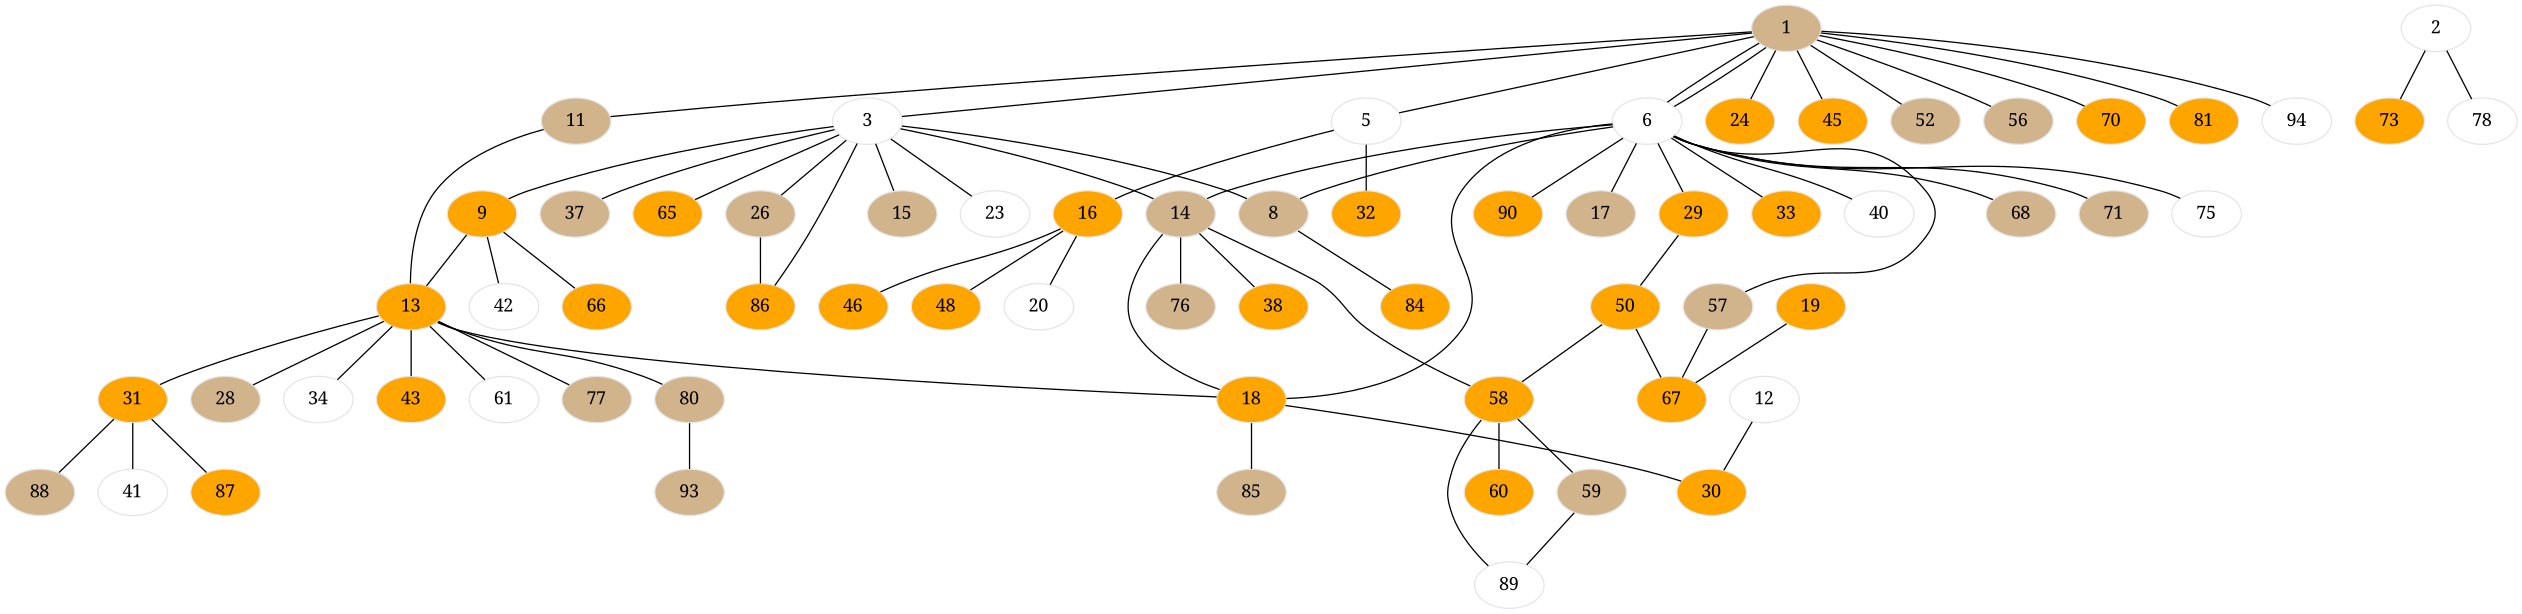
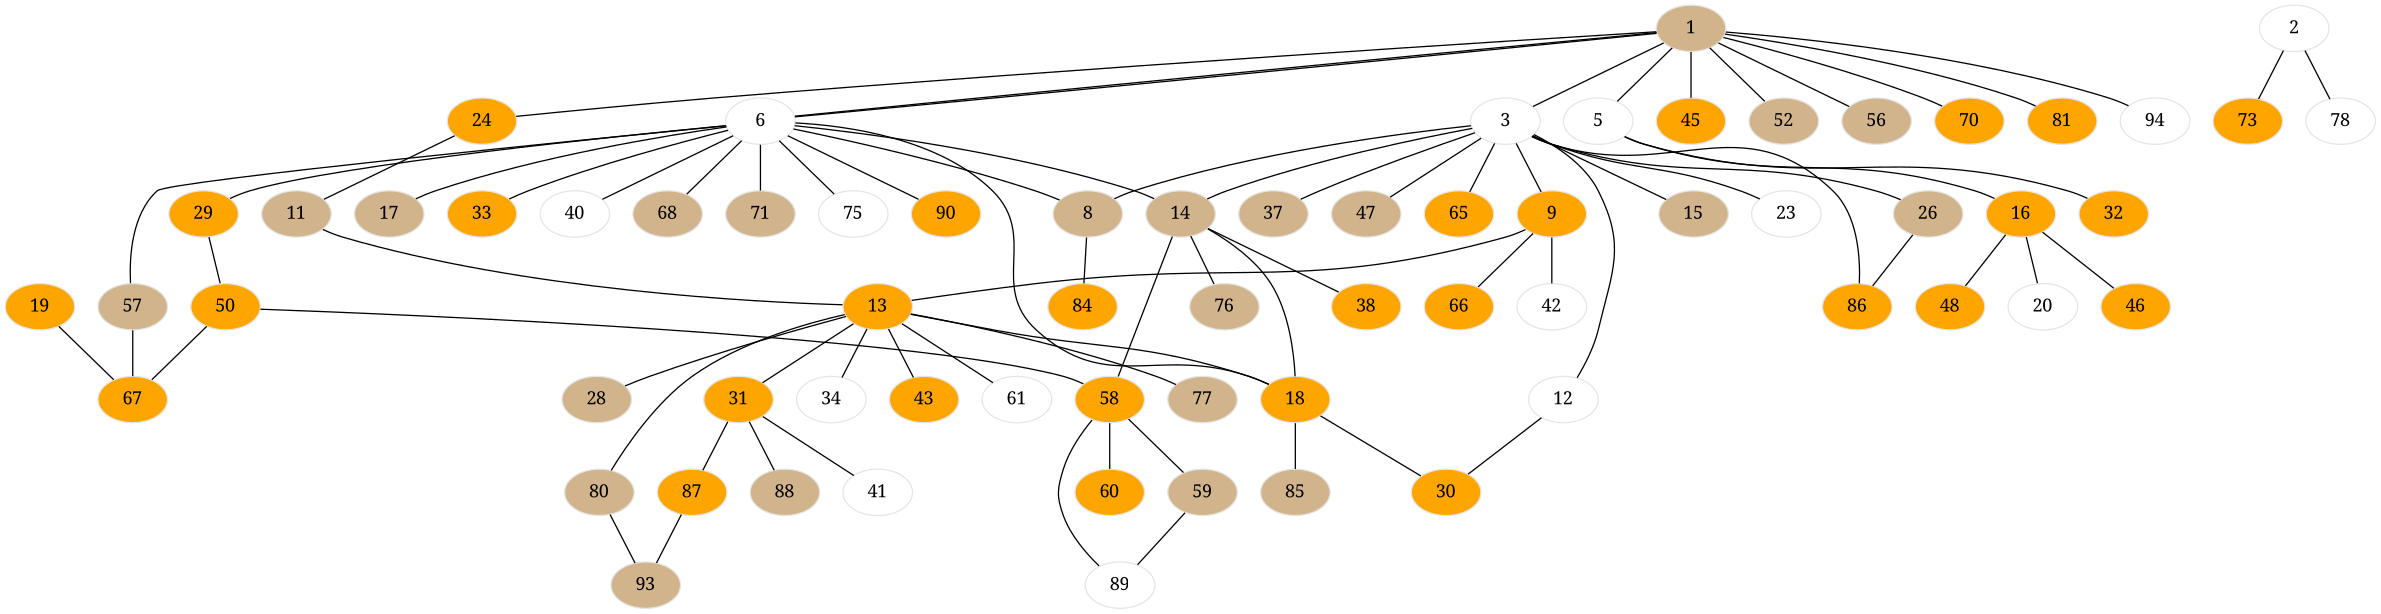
  graph {
    fontname="Noto Serif"
    node [color=gray90 fillcolor=orange fontname="Noto Serif" style=filled]
    edge [fontname="Noto Serif"]
    1 [fillcolor=tan super="+44"]
    3 [fillcolor=white super="+4"]
    5 [fillcolor=white super="+22"]
    6 [fillcolor=white super="+21"]
    11 [fillcolor=tan super="+25"]
    24
    45
    52 [fillcolor=tan]
    n9 [fillcolor=tan label=56]
    70
    81
    94 [fillcolor=white]
    2 [fillcolor=white super="+49"]
    73
    78 [fillcolor=white]
    8 [fillcolor=tan super="+56"]
    9 [super="+62"]
    12 [fillcolor=white super="+72"]
    14 [fillcolor=tan super="+92"]
    15 [fillcolor=tan]
    23 [fillcolor=white]
    26 [fillcolor=tan super="+69"]
    37 [fillcolor=tan]
+   47 [fillcolor=tan super="+55"]
    65
    86
    16 [super="+36"]
    32
    17 [fillcolor=tan super="+51"]
    18 [super="+35"]
    29
    33
    40 [fillcolor=white super="+74"]
    57 [fillcolor=tan]
    68 [fillcolor=tan]
    71 [fillcolor=tan]
    75 [fillcolor=white]
    90
    13 [super="+27"]
    84
    42 [fillcolor=white]
    66
    30
    38
    58 [super="+64"]
    76 [fillcolor=tan]
    20 [fillcolor=white super="+83"]
    46
    48
    85 [fillcolor=tan]
    50 [super="+79"]
    67
    19 [super="+82"]
    28 [fillcolor=tan]
    31 [super="+39"]
    34 [fillcolor=white]
    43 [super="+53"]
    61 [fillcolor=white]
    77 [fillcolor=tan]
    80 [fillcolor=tan]
    41 [fillcolor=white]
    87
    88 [fillcolor=tan]
    93 [fillcolor=tan]
    59 [fillcolor=tan super="+63"]
    60
    89 [fillcolor=white]
    1 -- 3
    1 -- 5
    1 -- 6
    1 -- 6
-   1 -- 11
+   24 -- 11
    1 -- 24
    1 -- 45
    1 -- 52
    1 -- n9
    1 -- 70
    1 -- 81
    1 -- 94
    3 -- 8
    3 -- 9
+   3 -- 12
    3 -- 14
    3 -- 15
    3 -- 23
    3 -- 26
    3 -- 37
+   3 -- 47
    3 -- 65
    3 -- 86
    5 -- 16
    5 -- 32
    6 -- 8
    6 -- 14
    6 -- 17
    6 -- 18
    6 -- 29 [weight=2]
    6 -- 33
    6 -- 40
    6 -- 57
    6 -- 68
    6 -- 71
    6 -- 75
    6 -- 90
    11 -- 13
    2 -- 73
    2 -- 78
    8 -- 84
    9 -- 13
    9 -- 42
    9 -- 66
    12 -- 30
    14 -- 18
    14 -- 38
    14 -- 58
    14 -- 76
    26 -- 86
    16 -- 20
    16 -- 46
    16 -- 48
    18 -- 30
    18 -- 85
    29 -- 50
    57 -- 67
    13 -- 18
    13 -- 28
    13 -- 31
    13 -- 34
    13 -- 43
    13 -- 61
    13 -- 77
    13 -- 80
    58 -- 59
    58 -- 60
    58 -- 89
    50 -- 58
    50 -- 67
    19 -- 67
    31 -- 41
    31 -- 87
    31 -- 88
    80 -- 93
+   87 -- 93
    59 -- 89
  }
